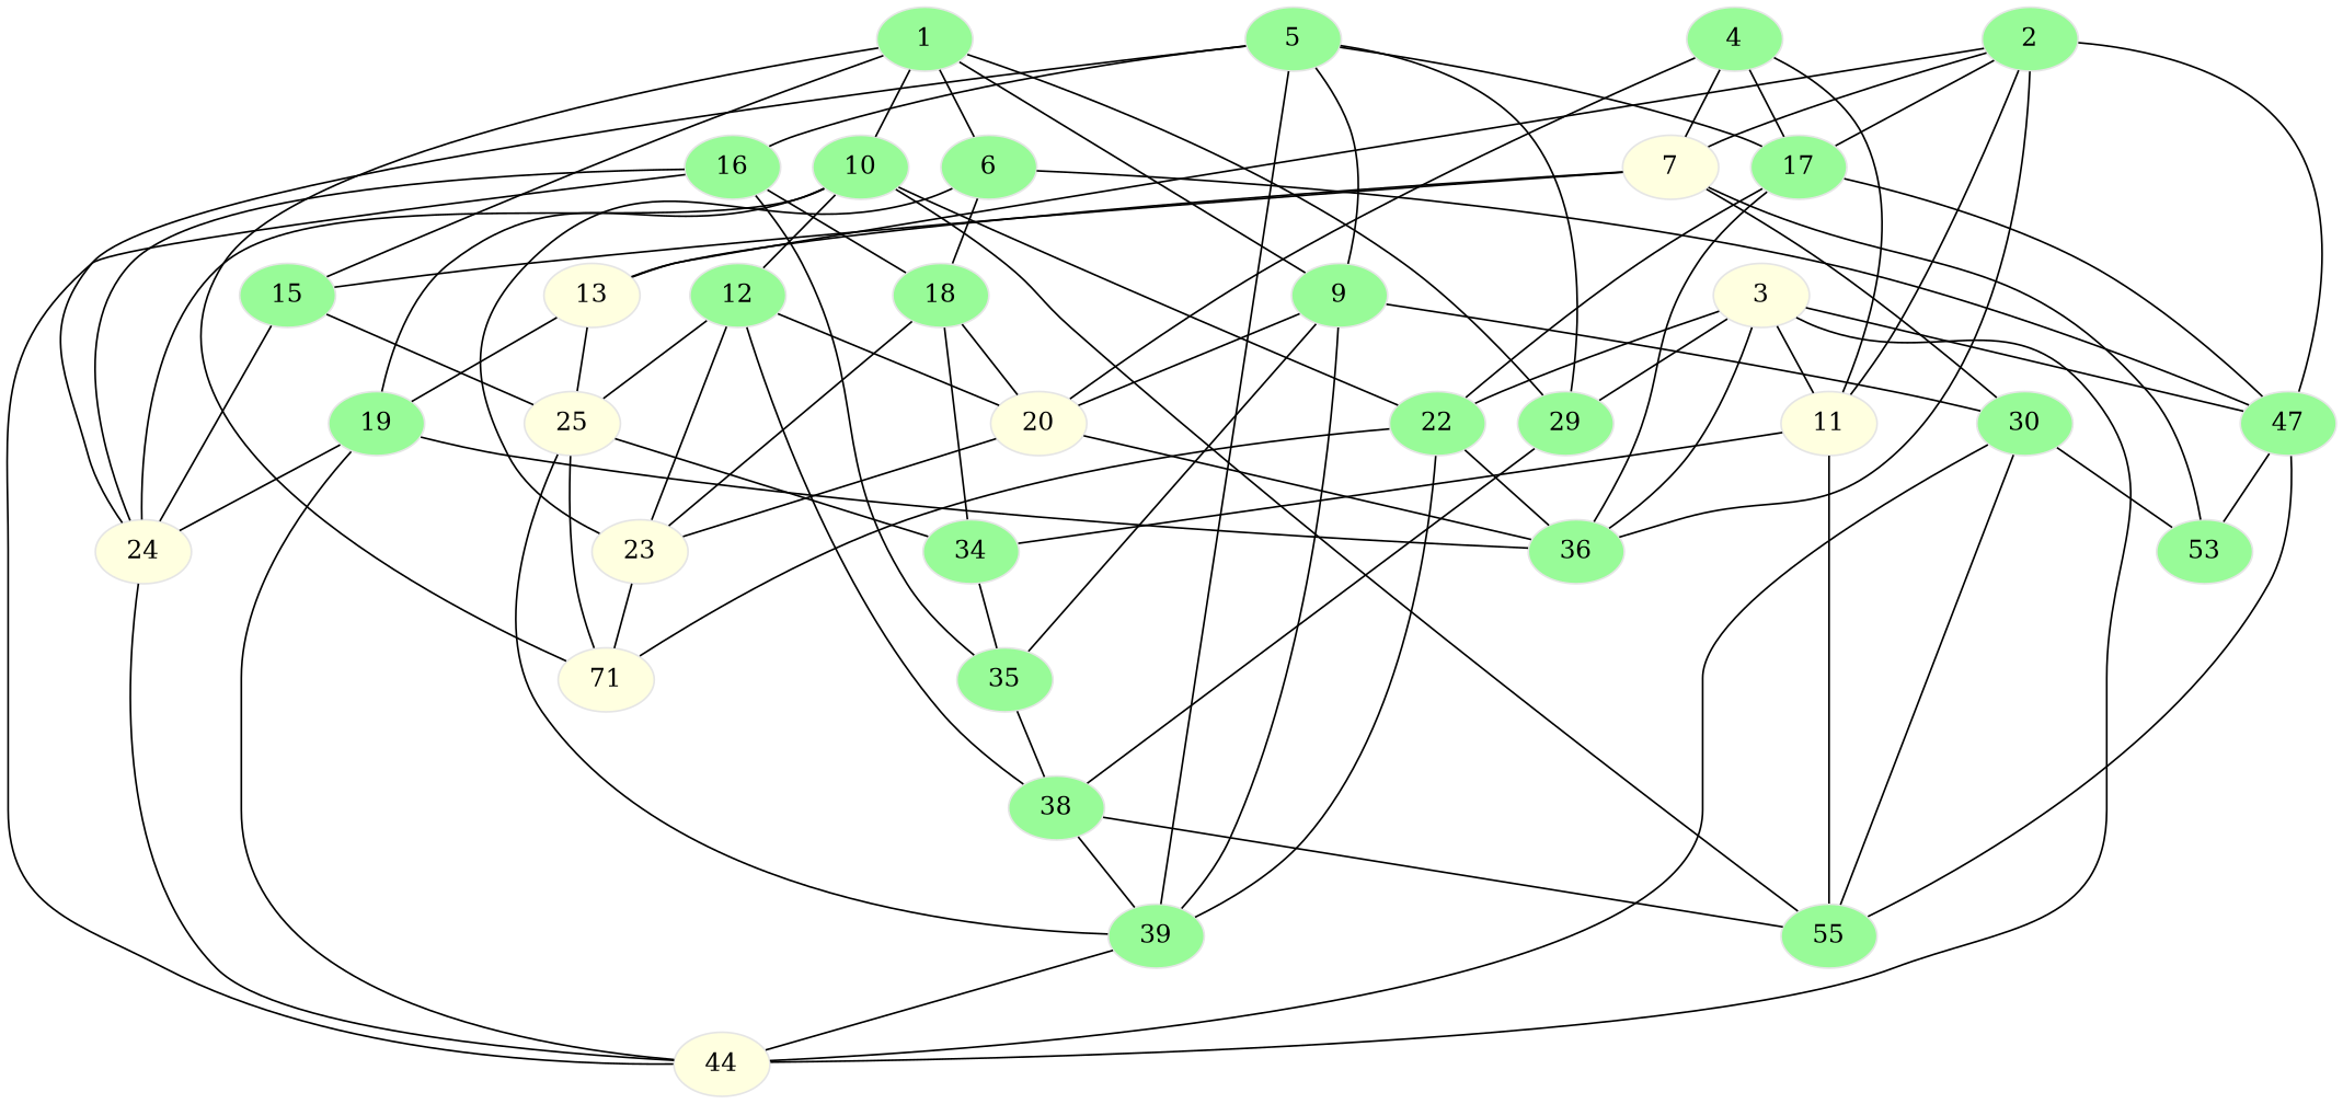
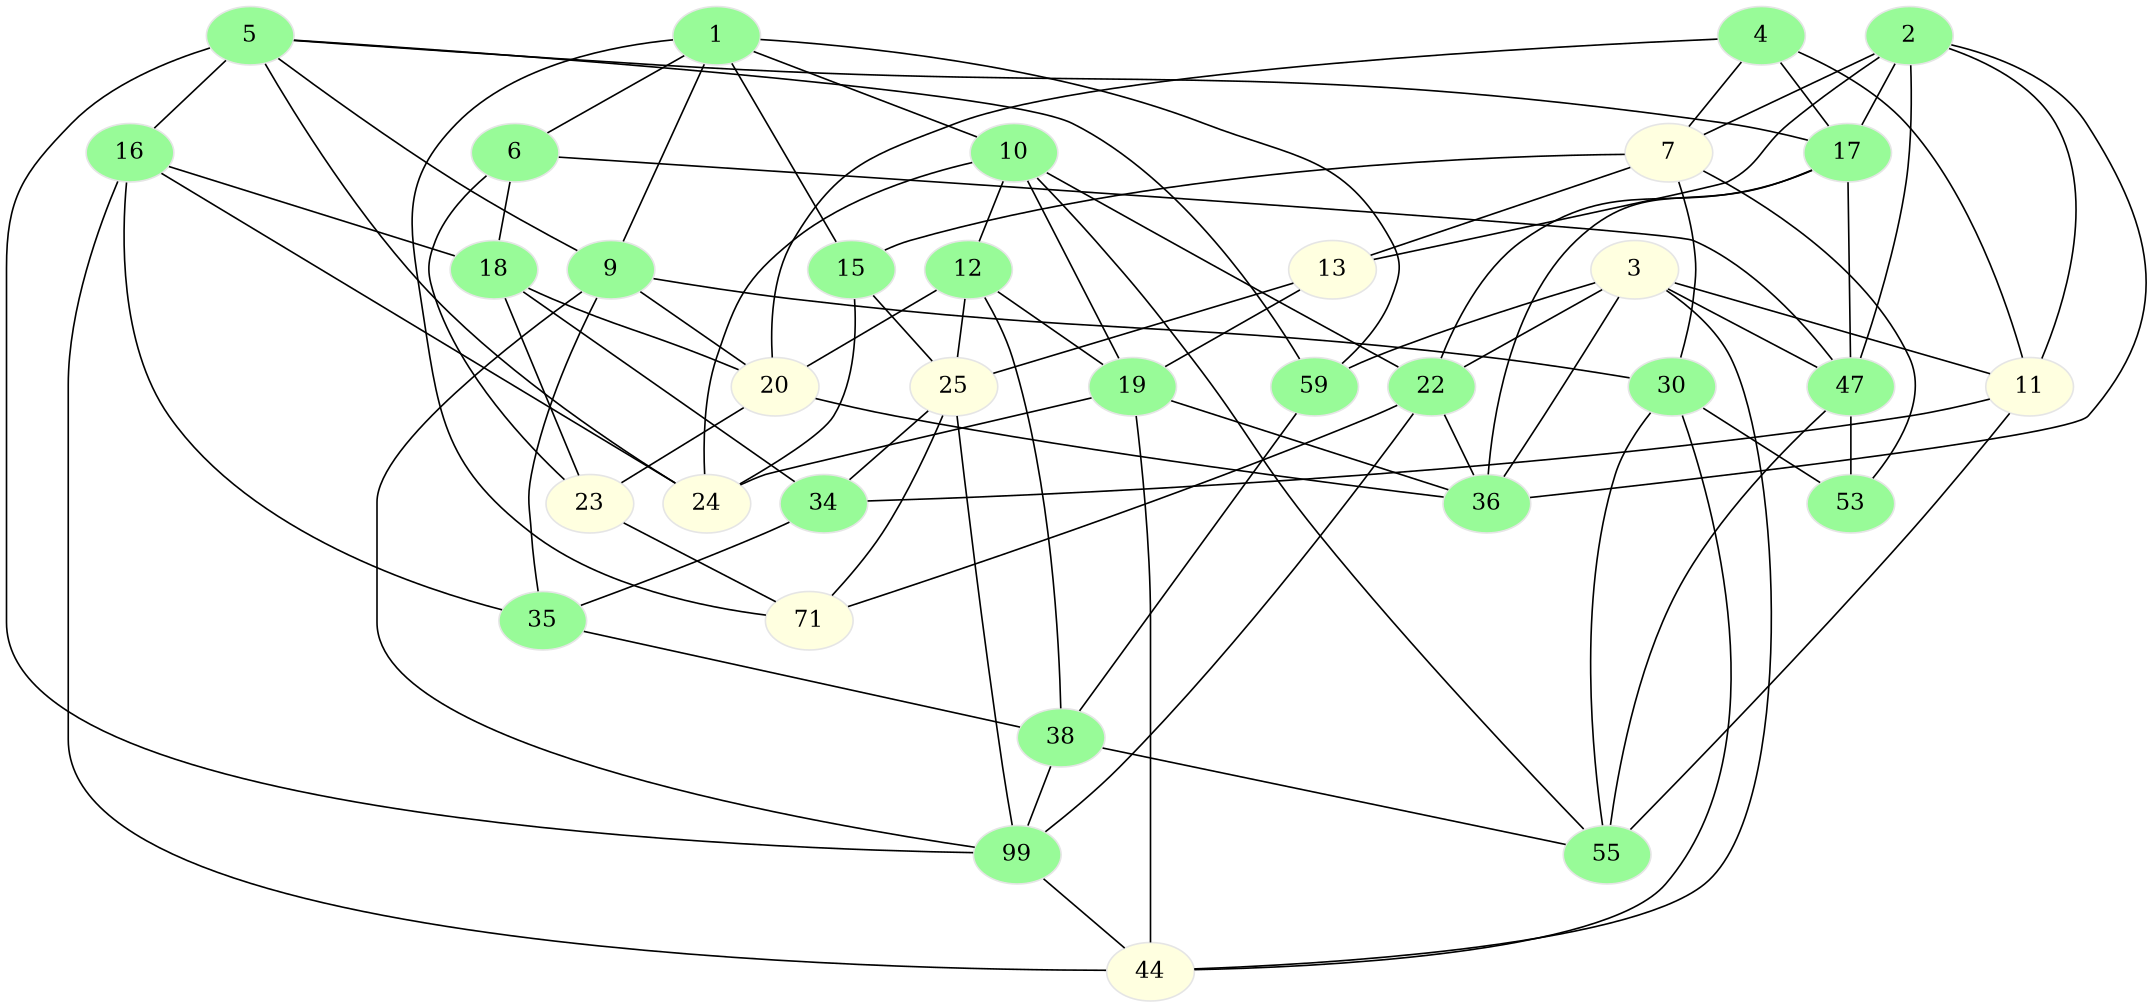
  graph {
    node [color=gray90 fillcolor=palegreen style=filled]
    1 [super="+51"]
    6
    9 [super="+32"]
    10 [super="+21"]
    15
-   29
+   29 [label=59]
    n7 [fillcolor=lightyellow label=71]
    47 [super="+52"]
    18 [super="+27"]
    23 [fillcolor=lightyellow super="+43"]
    20 [fillcolor=lightyellow super="+28"]
-   39 [super="+56"]
+   39 [super="+56" label=99]
    30 [super="+40"]
    35
    19 [super="+37"]
    22 [super="+49"]
    24 [fillcolor=lightyellow super="+42"]
    12 [super="+33"]
    55 [super="+58"]
    25 [fillcolor=lightyellow super="+26"]
    38 [super="+59"]
    2 [super="+45"]
    11 [fillcolor=lightyellow super="+14"]
    13 [fillcolor=lightyellow]
    17 [super="+48"]
    36 [super="+46"]
    7 [fillcolor=lightyellow super="+57"]
    34
    44 [fillcolor=lightyellow super="+54"]
    53
    3 [fillcolor=lightyellow super="+50"]
    4
    5 [super="+8"]
    16 [super="+31"]
    1 -- 6
    1 -- 9
    1 -- 10
    1 -- 15
    1 -- 29
    1 -- n7
    6 -- 47
    6 -- 18
    6 -- 23
    9 -- 20
    9 -- 39
    9 -- 30
    9 -- 35
    10 -- 19
    10 -- 22
    10 -- 24
    10 -- 12
    10 -- 55
    15 -- 24
    15 -- 25
    29 -- 38
    47 -- 55
    47 -- 53
    18 -- 23
    18 -- 20
    18 -- 34
    23 -- n7
    20 -- 23
    20 -- 36
    39 -- 44
    30 -- 55
    30 -- 44
    30 -- 53
    35 -- 38
    19 -- 24
    19 -- 36
    19 -- 44
    22 -- n7
    22 -- 39
    22 -- 36
-   24 -- 44
-   12 -- 23
+   12 -- 19
    12 -- 20
    12 -- 25
    12 -- 38 [weight=2]
    25 -- n7
    25 -- 39
    25 -- 34
    38 -- 39
    38 -- 55
    2 -- 47
    2 -- 11
    2 -- 13
    2 -- 17
    2 -- 36
    2 -- 7
    11 -- 55 [weight=2]
    11 -- 34
    13 -- 19
    13 -- 25
    17 -- 47
    17 -- 22
    17 -- 36
    7 -- 15
    7 -- 30 [weight=2]
    7 -- 13
    7 -- 53
    34 -- 35
    3 -- 29
    3 -- 47
    3 -- 22
    3 -- 11
    3 -- 36
    3 -- 44
    4 -- 20
    4 -- 11
    4 -- 17
    4 -- 7
    5 -- 9
    5 -- 29
    5 -- 39
    5 -- 24
    5 -- 17
    5 -- 16
    16 -- 18 [weight=2]
    16 -- 35
    16 -- 24
    16 -- 44
  }
